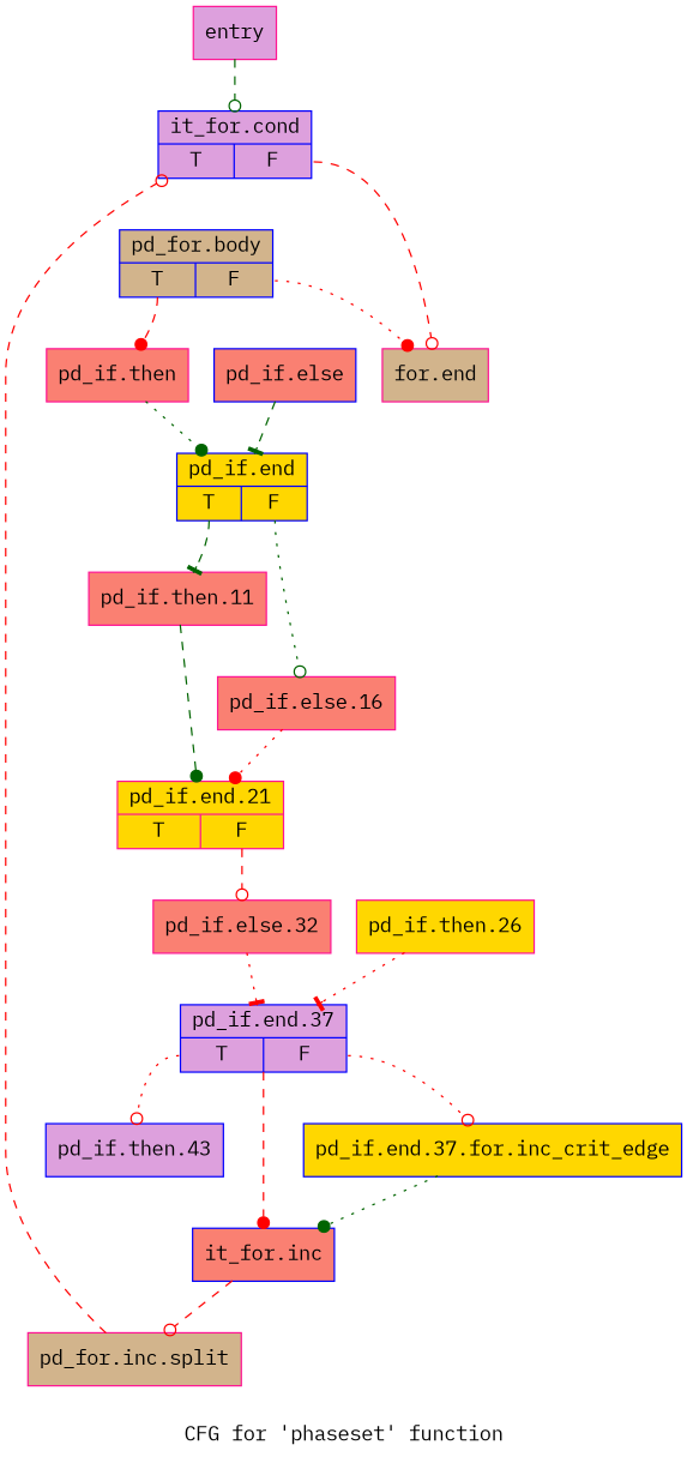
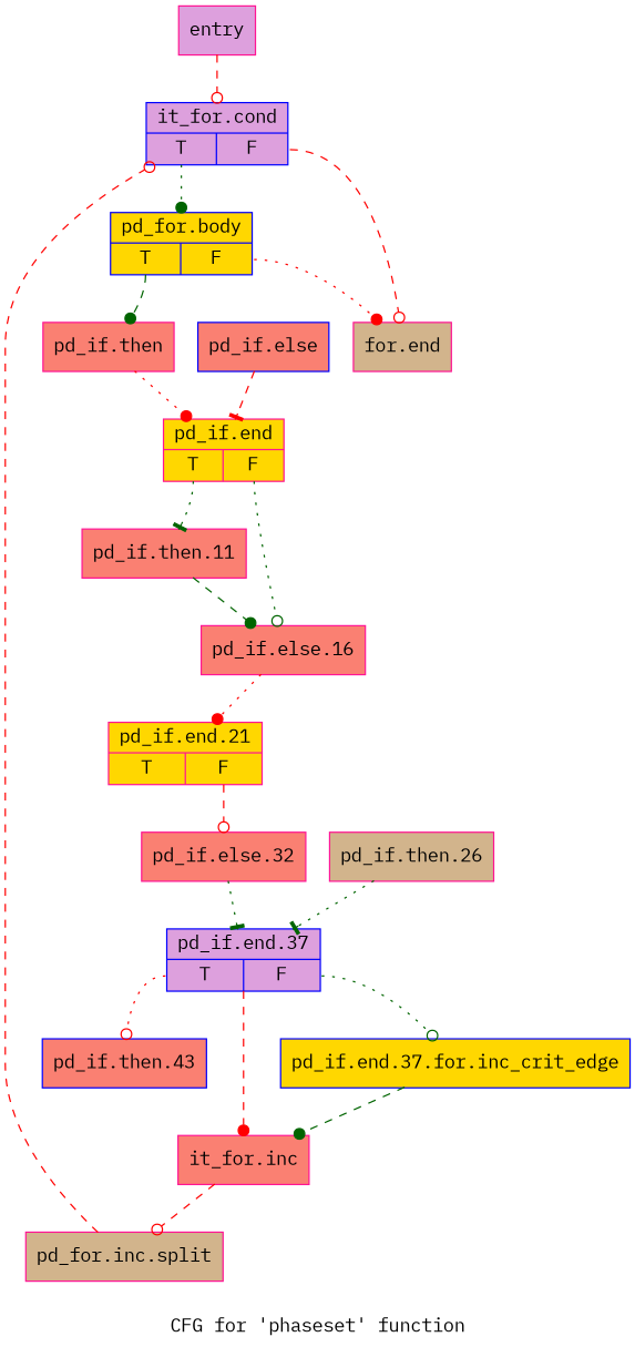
  digraph {
    fontname="IBM Plex Mono"
    label="CFG for 'phaseset' function"
    node [color=deeppink fillcolor=salmon fontname="IBM Plex Mono" shape=record style=filled]
    edge [arrowhead=odot color=darkgreen fontname="IBM Plex Mono" style=dashed]
    n1 [fillcolor=plum label="{entry}"]
    n2 [color=blue fillcolor=plum label="{it_for.cond|{<s0>T|<s1>F}}"]
-   n3 [color=blue fillcolor=tan label="{pd_for.body|{<s0>T|<s1>F}}"]
+   n3 [color=blue fillcolor=gold label="{pd_for.body|{<s0>T|<s1>F}}"]
    n4 [fillcolor=tan label="{for.end}"]
    n5 [label="{pd_if.then}"]
-   n6 [color=blue fillcolor=gold label="{pd_if.end|{<s0>T|<s1>F}}"]
+   n6 [fillcolor=gold label="{pd_if.end|{<s0>T|<s1>F}}"]
    n7 [color=blue label="{pd_if.else}"]
    n8 [label="{pd_if.then.11}"]
    n9 [label="{pd_if.else.16}"]
    n10 [fillcolor=gold label="{pd_if.end.21|{<s0>T|<s1>F}}"]
    n11 [label="{pd_if.else.32}"]
-   n12 [fillcolor=gold label="{pd_if.then.26}"]
+   n12 [fillcolor=tan label="{pd_if.then.26}"]
    n13 [color=blue fillcolor=plum label="{pd_if.end.37|{<s0>T|<s1>F}}"]
-   n14 [color=blue fillcolor=plum label="{pd_if.then.43}"]
+   n14 [color=blue label="{pd_if.then.43}"]
    n15 [color=blue fillcolor=gold label="{pd_if.end.37.for.inc_crit_edge}"]
-   n16 [color=blue label="{it_for.inc}"]
+   n16 [label="{it_for.inc}"]
    n17 [fillcolor=tan label="{pd_for.inc.split}"]
-   n1 -> n2
+   n1 -> n2 [color=red]
+   n2 -> n3 [arrowhead=dot style=dotted tailport=s0]
    n2 -> n4 [color=red tailport=s1]
    n3 -> n4 [arrowhead=dot color=red style=dotted tailport=s1]
-   n3 -> n5 [arrowhead=dot color=red tailport=s0]
-   n5 -> n6 [arrowhead=dot style=dotted]
-   n6 -> n8 [arrowhead=tee tailport=s0]
+   n3 -> n5 [arrowhead=dot tailport=s0]
+   n5 -> n6 [arrowhead=dot color=red style=dotted]
+   n6 -> n8 [arrowhead=tee style=dotted tailport=s0]
    n6 -> n9 [style=dotted tailport=s1]
-   n7 -> n6 [arrowhead=tee]
-   n8 -> n10 [arrowhead=dot]
+   n7 -> n6 [arrowhead=tee color=red]
+   n8 -> n9 [arrowhead=dot]
    n9 -> n10 [arrowhead=dot color=red style=dotted]
    n10 -> n11 [color=red tailport=s1]
-   n11 -> n13 [arrowhead=tee color=red style=dotted]
-   n12 -> n13 [arrowhead=tee color=red style=dotted]
+   n11 -> n13 [arrowhead=tee style=dotted]
+   n12 -> n13 [arrowhead=tee style=dotted]
    n13 -> n14 [color=red style=dotted tailport=s0]
-   n13 -> n15 [color=red style=dotted tailport=s1]
+   n13 -> n15 [style=dotted tailport=s1]
    n13 -> n16 [arrowhead=dot color=red]
-   n15 -> n16 [arrowhead=dot style=dotted]
+   n15 -> n16 [arrowhead=dot]
    n16 -> n17 [color=red]
    n17 -> n2 [color=red]
  }
